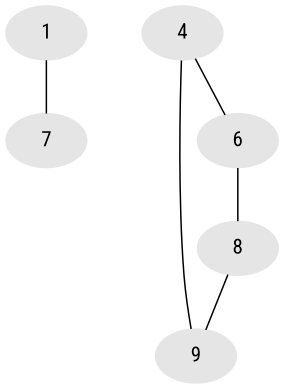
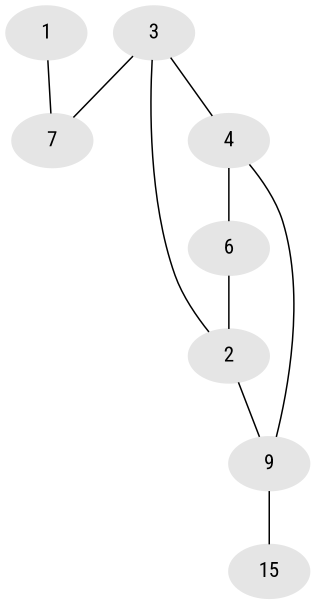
  graph {
    fontname="Roboto Condensed"
    node [color=gray90 fontname="Roboto Condensed" style=filled]
    edge [fontname="Roboto Condensed"]
    1 [super="+8+20"]
    7
-   2 [super="+5" label=8]
+   2 [super="+5"]
+   3 [super="+20"]
    9 [super="+10"]
+   15 [super="+11"]
    4
    6 [super="+12+18"]
    1 -- 7
+   2 -- 3
    2 -- 9
+   3 -- 7
+   3 -- 4
+   9 -- 15
    4 -- 9
    4 -- 6
    6 -- 2
  }
